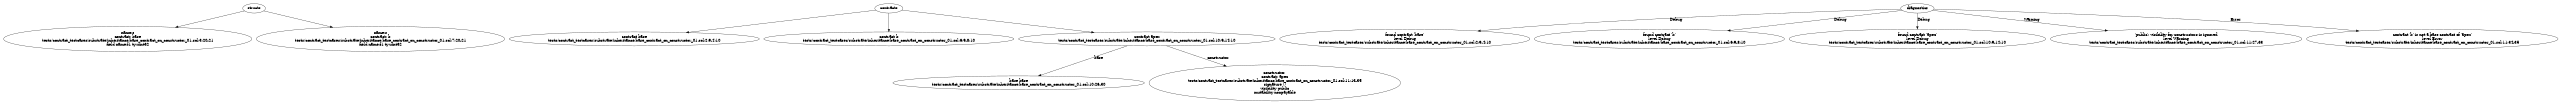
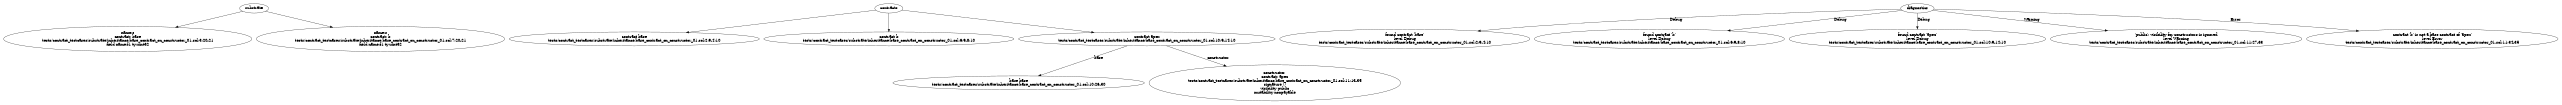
  strict digraph {
    n1 [label="name:s\ncontract: base\ntests/contract_testcases/substrate/inheritance/base_contract_on_constructor_01.sol:3:20-21\nfield name:f1 ty:uint32"]
    n2 [label="name:s\ncontract: b\ntests/contract_testcases/substrate/inheritance/base_contract_on_constructor_01.sol:7:20-21\nfield name:f1 ty:uint32"]
    n3 [label="contract base\ntests/contract_testcases/substrate/inheritance/base_contract_on_constructor_01.sol:2:9-4:10"]
    n4 [label="contract b\ntests/contract_testcases/substrate/inheritance/base_contract_on_constructor_01.sol:6:9-8:10"]
    n5 [label="contract apex\ntests/contract_testcases/substrate/inheritance/base_contract_on_constructor_01.sol:10:9-14:10"]
    n6 [label="base base\ntests/contract_testcases/substrate/inheritance/base_contract_on_constructor_01.sol:10:26-30"]
    n7 [label="constructor \ncontract: apex\ntests/contract_testcases/substrate/inheritance/base_contract_on_constructor_01.sol:11:13-35\nsignature ()\nvisibility public\nmutability nonpayable"]
    n8 [label="found contract 'base'\nlevel Debug\ntests/contract_testcases/substrate/inheritance/base_contract_on_constructor_01.sol:2:9-4:10"]
    n9 [label="found contract 'b'\nlevel Debug\ntests/contract_testcases/substrate/inheritance/base_contract_on_constructor_01.sol:6:9-8:10"]
    n10 [label="found contract 'apex'\nlevel Debug\ntests/contract_testcases/substrate/inheritance/base_contract_on_constructor_01.sol:10:9-14:10"]
    n11 [label="'public': visibility for constructors is ignored\nlevel Warning\ntests/contract_testcases/substrate/inheritance/base_contract_on_constructor_01.sol:11:27-33"]
    n12 [label="contract 'b' is not a base contract of 'apex'\nlevel Error\ntests/contract_testcases/substrate/inheritance/base_contract_on_constructor_01.sol:11:34-35"]
-   structs
+   structs [label=substrate]
    contracts
    diagnostics
    n5 -> n6 [label=base]
    n5 -> n7 [label=constructor]
    structs -> n1
    structs -> n2
    contracts -> n3
    contracts -> n4
    contracts -> n5
    diagnostics -> n8 [label=Debug]
    diagnostics -> n9 [label=Debug]
    diagnostics -> n10 [label=Debug]
    diagnostics -> n11 [label=Warning]
    diagnostics -> n12 [label=Error]
  }
